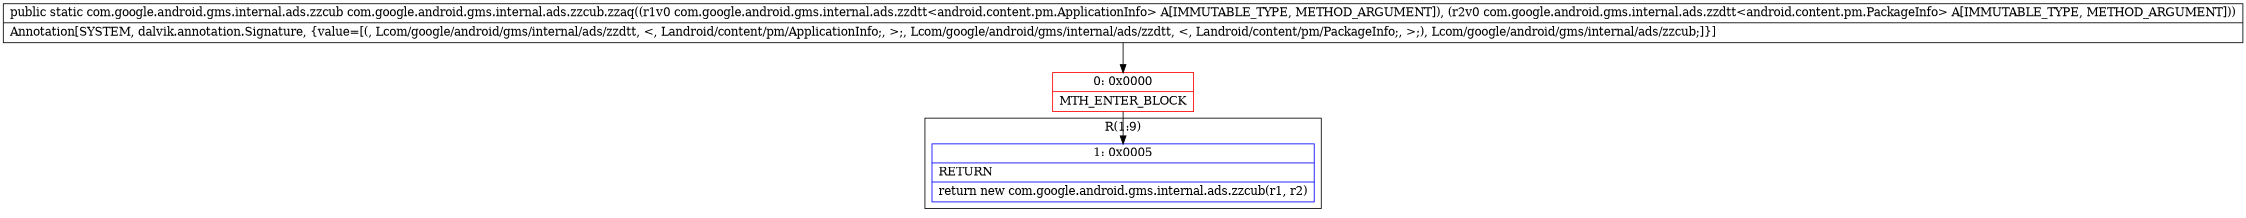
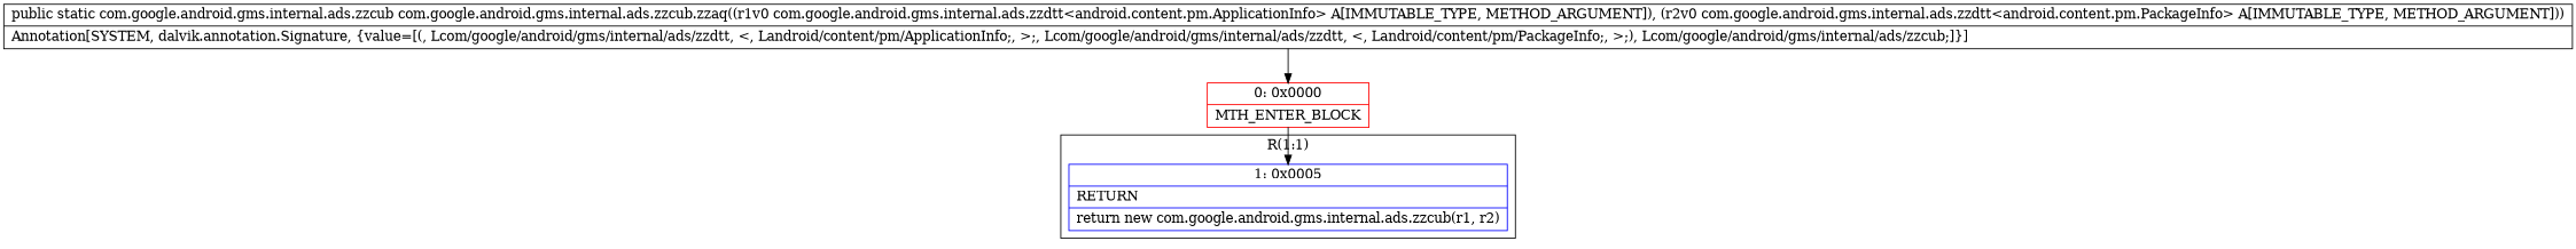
  digraph {
    node [shape=record]
    n1 [color=blue label="{1\:\ 0x0005|RETURN\l|return new com.google.android.gms.internal.ads.zzcub(r1, r2)\l}"]
    n2 [color=red label="{0\:\ 0x0000|MTH_ENTER_BLOCK\l}"]
    n3 [label="{public static com.google.android.gms.internal.ads.zzcub com.google.android.gms.internal.ads.zzcub.zzaq((r1v0 com.google.android.gms.internal.ads.zzdtt\<android.content.pm.ApplicationInfo\> A[IMMUTABLE_TYPE, METHOD_ARGUMENT]), (r2v0 com.google.android.gms.internal.ads.zzdtt\<android.content.pm.PackageInfo\> A[IMMUTABLE_TYPE, METHOD_ARGUMENT]))  | Annotation[SYSTEM, dalvik.annotation.Signature, \{value=[(, Lcom\/google\/android\/gms\/internal\/ads\/zzdtt, \<, Landroid\/content\/pm\/ApplicationInfo;, \>;, Lcom\/google\/android\/gms\/internal\/ads\/zzdtt, \<, Landroid\/content\/pm\/PackageInfo;, \>;), Lcom\/google\/android\/gms\/internal\/ads\/zzcub;]\}]\l}"]
    subgraph cluster_1 {
-     label="R(1:9)"
+     label="R(1:1)"
      n1
    }
    n2 -> n1
    n3 -> n2
  }
